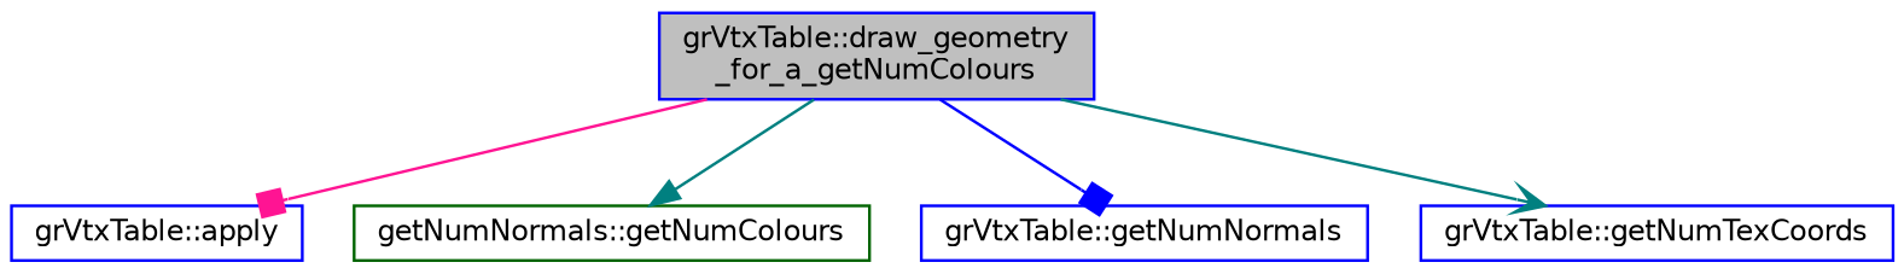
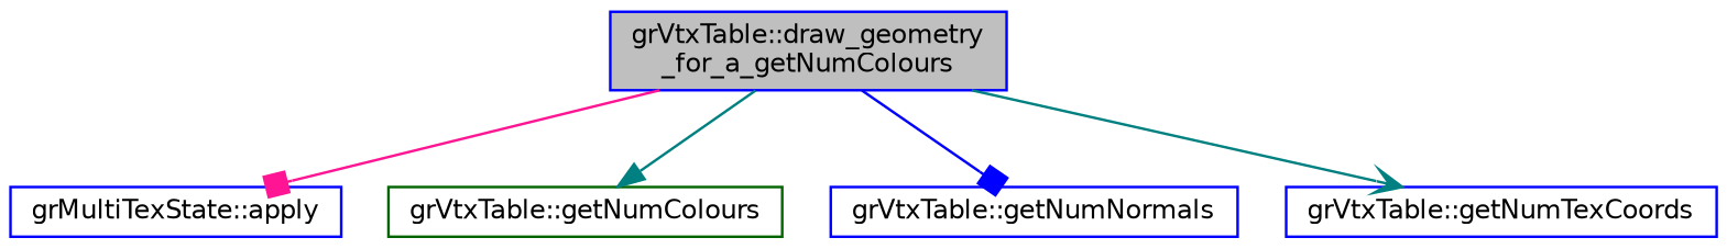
  digraph {
    rankdir=TB
    node [color=blue fillcolor=white fontname=Helvetica fontsize=10 shape=record style=filled]
    edge [arrowhead=box color=teal fontname=Helvetica fontsize=10 labelfontname=Helvetica labelfontsize=10 style=solid]
    n1 [fillcolor=grey75 fontcolor=black height=0.2 label="grVtxTable::draw_geometry\l_for_a_getNumColours" width=0.4]
-   n2 [height=0.2 label="grVtxTable::apply" width=0.4]
-   n3 [color=darkgreen height=0.2 label="getNumNormals::getNumColours" width=0.4]
+   n2 [height=0.2 label="grMultiTexState::apply" width=0.4]
+   n3 [color=darkgreen height=0.2 label="grVtxTable::getNumColours" width=0.4]
    n4 [height=0.2 label="grVtxTable::getNumNormals" width=0.4]
    n5 [height=0.2 label="grVtxTable::getNumTexCoords" width=0.4]
    n1 -> n2 [color=deeppink]
    n1 -> n3 [arrowhead=normal]
    n1 -> n4 [color=blue]
    n1 -> n5 [arrowhead=vee]
  }
